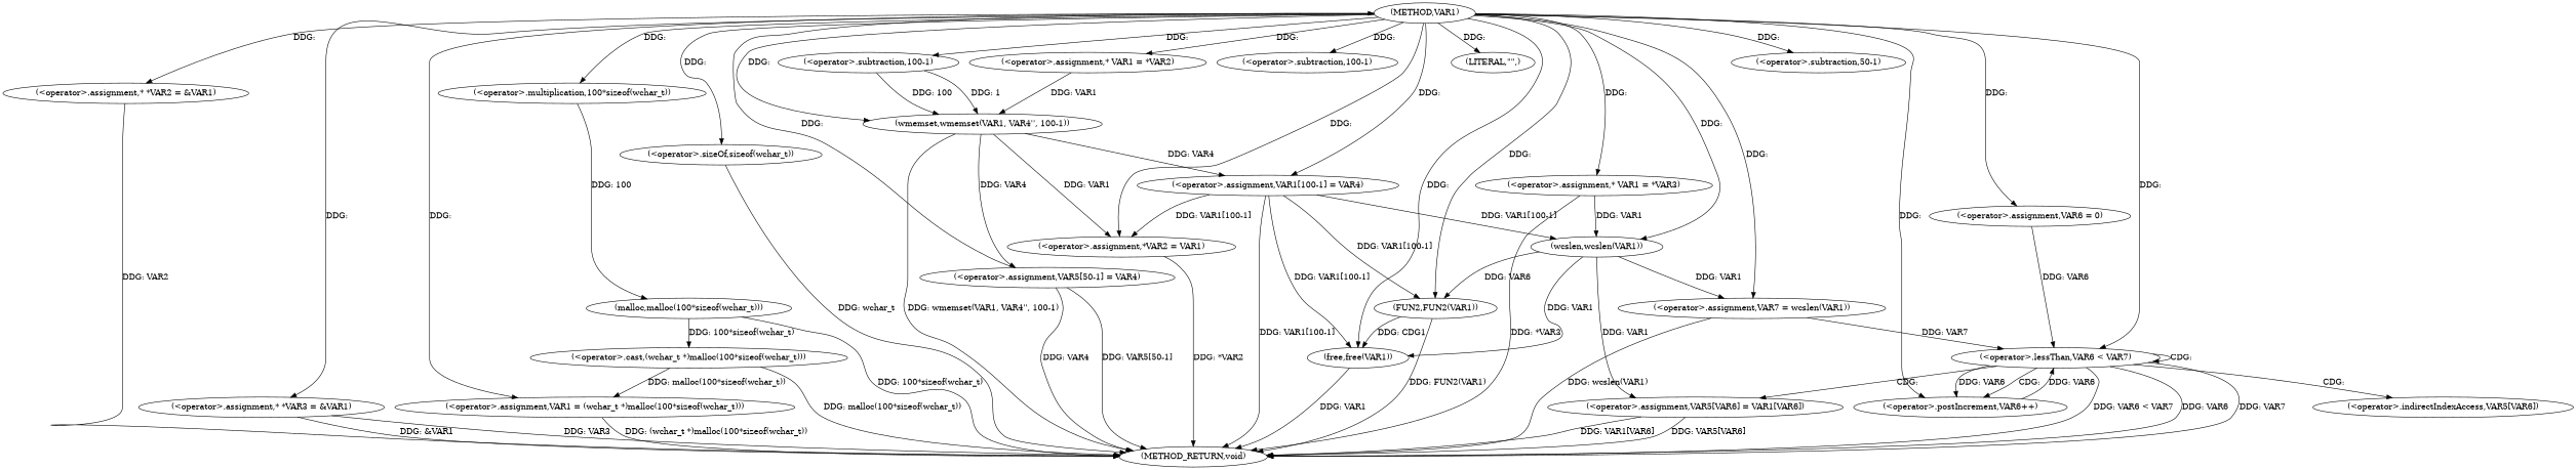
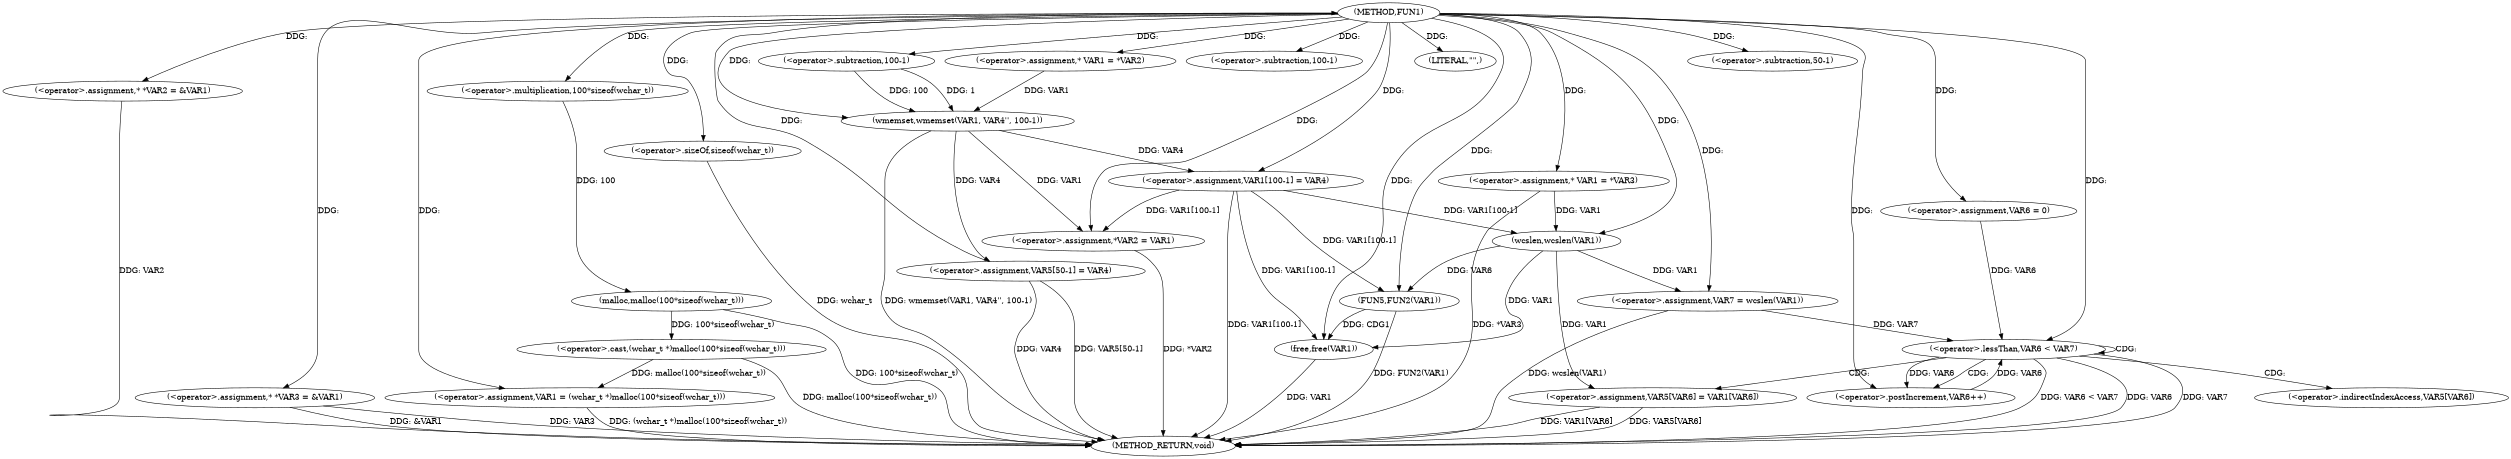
  digraph {
-   n1 [label="(METHOD,VAR1)"]
+   n1 [label="(METHOD,FUN1)"]
    n2 [label="(<operator>.assignment,* *VAR2 = &VAR1)"]
    n3 [label="(<operator>.assignment,* *VAR3 = &VAR1)"]
    n4 [label="(<operator>.assignment,VAR1 = (wchar_t *)malloc(100*sizeof(wchar_t)))"]
    n5 [label="(<operator>.multiplication,100*sizeof(wchar_t))"]
    n6 [label="(<operator>.sizeOf,sizeof(wchar_t))"]
    n7 [label="(<operator>.assignment,* VAR1 = *VAR2)"]
    n8 [label="(wmemset,wmemset(VAR1, VAR4'', 100-1))"]
    n9 [label="(<operator>.subtraction,100-1)"]
    n10 [label="(<operator>.assignment,VAR1[100-1] = VAR4)"]
    n11 [label="(<operator>.subtraction,100-1)"]
    n12 [label="(<operator>.assignment,*VAR2 = VAR1)"]
    n13 [label="(<operator>.assignment,* VAR1 = *VAR3)"]
    n14 [label="(LITERAL,\"\",)"]
    n15 [label="(<operator>.assignment,VAR7 = wcslen(VAR1))"]
    n16 [label="(wcslen,wcslen(VAR1))"]
    n17 [label="(<operator>.assignment,VAR6 = 0)"]
    n18 [label="(<operator>.lessThan,VAR6 < VAR7)"]
    n19 [label="(<operator>.postIncrement,VAR6++)"]
    n20 [label="(<operator>.subtraction,50-1)"]
-   n21 [label="(FUN2,FUN2(VAR1))"]
+   n21 [label="(FUN5,FUN2(VAR1))"]
    n22 [label="(free,free(VAR1))"]
    n23 [label="(METHOD_RETURN,void)"]
    n24 [label="(malloc,malloc(100*sizeof(wchar_t)))"]
    n25 [label="(<operator>.assignment,VAR5[50-1] = VAR4)"]
    n26 [label="(<operator>.assignment,VAR5[VAR6] = VAR1[VAR6])"]
    n27 [label="(<operator>.indirectIndexAccess,VAR5[VAR6])"]
    n28 [label="(<operator>.cast,(wchar_t *)malloc(100*sizeof(wchar_t)))"]
    n1 -> n2 [label="DDG: "]
    n1 -> n3 [label="DDG: "]
    n1 -> n4 [label="DDG: "]
    n1 -> n5 [label="DDG: "]
    n1 -> n6 [label="DDG: "]
    n1 -> n7 [label="DDG: "]
    n1 -> n8 [label="DDG: "]
    n1 -> n9 [label="DDG: "]
    n1 -> n10 [label="DDG: "]
    n1 -> n11 [label="DDG: "]
    n1 -> n12 [label="DDG: "]
    n1 -> n13 [label="DDG: "]
    n1 -> n14 [label="DDG: "]
    n1 -> n15 [label="DDG: "]
    n1 -> n16 [label="DDG: "]
    n1 -> n17 [label="DDG: "]
    n1 -> n18 [label="DDG: "]
    n1 -> n19 [label="DDG: "]
    n1 -> n20 [label="DDG: "]
    n1 -> n21 [label="DDG: "]
    n1 -> n22 [label="DDG: "]
    n2 -> n23 [label="DDG: VAR2"]
    n3 -> n23 [label="DDG: VAR3"]
    n3 -> n23 [label="DDG: &VAR1"]
    n4 -> n23 [label="DDG: (wchar_t *)malloc(100*sizeof(wchar_t))"]
    n5 -> n24 [label="DDG: 100"]
    n6 -> n23 [label="DDG: wchar_t"]
    n7 -> n8 [label="DDG: VAR1"]
    n8 -> n10 [label="DDG: VAR4"]
    n8 -> n12 [label="DDG: VAR1"]
    n8 -> n23 [label="DDG: wmemset(VAR1, VAR4'', 100-1)"]
    n8 -> n25 [label="DDG: VAR4"]
    n9 -> n8 [label="DDG: 100"]
    n9 -> n8 [label="DDG: 1"]
    n10 -> n12 [label="DDG: VAR1[100-1]"]
    n10 -> n16 [label="DDG: VAR1[100-1]"]
    n10 -> n21 [label="DDG: VAR1[100-1]"]
    n10 -> n22 [label="DDG: VAR1[100-1]"]
    n10 -> n23 [label="DDG: VAR1[100-1]"]
    n12 -> n23 [label="DDG: *VAR2"]
    n13 -> n16 [label="DDG: VAR1"]
    n13 -> n23 [label="DDG: *VAR3"]
    n15 -> n18 [label="DDG: VAR7"]
    n15 -> n23 [label="DDG: wcslen(VAR1)"]
    n16 -> n15 [label="DDG: VAR1"]
    n16 -> n21 [label="DDG: VAR6"]
    n16 -> n22 [label="DDG: VAR1"]
    n16 -> n26 [label="DDG: VAR1"]
    n17 -> n18 [label="DDG: VAR6"]
    n18 -> n18 [label="CDG: "]
    n18 -> n19 [label="DDG: VAR6"]
    n18 -> n19 [label="CDG: "]
    n18 -> n23 [label="DDG: VAR6 < VAR7"]
    n18 -> n23 [label="DDG: VAR6"]
    n18 -> n23 [label="DDG: VAR7"]
    n18 -> n26 [label="CDG: "]
    n18 -> n27 [label="CDG: "]
    n19 -> n18 [label="DDG: VAR6"]
    n21 -> n22 [label="DDG: CDG1"]
    n21 -> n23 [label="DDG: FUN2(VAR1)"]
    n22 -> n23 [label="DDG: VAR1"]
    n24 -> n23 [label="DDG: 100*sizeof(wchar_t)"]
    n24 -> n28 [label="DDG: 100*sizeof(wchar_t)"]
    n25 -> n1 [label="DDG: "]
    n25 -> n23 [label="DDG: VAR4"]
    n25 -> n23 [label="DDG: VAR5[50-1]"]
    n26 -> n23 [label="DDG: VAR1[VAR6]"]
    n26 -> n23 [label="DDG: VAR5[VAR6]"]
    n28 -> n4 [label="DDG: malloc(100*sizeof(wchar_t))"]
    n28 -> n23 [label="DDG: malloc(100*sizeof(wchar_t))"]
  }
